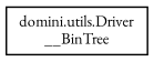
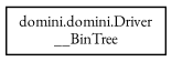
  digraph {
    rankdir=LR
    fontname="EB Garamond"
-   n1 [color=black fillcolor=white fontname="EB Garamond" fontsize=10 height=0.2 label="domini.utils.Driver\l__BinTree" shape=record style=filled width=0.4]
+   n1 [color=black fillcolor=white fontname="EB Garamond" fontsize=10 height=0.2 label="domini.domini.Driver\l__BinTree" shape=record style=filled width=0.4]
  }
